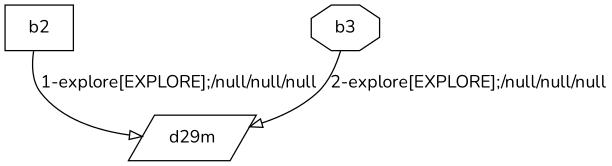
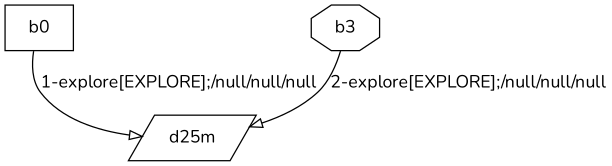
  digraph {
    fontname=Nunito
    node [fontname=Nunito]
    edge [arrowhead=onormal fontname=Nunito]
-   b0 [shape=box label=b2]
-   d29m [shape=parallelogram]
+   b0 [shape=box]
+   d29m [shape=parallelogram label=d25m]
    b3 [shape=octagon]
    b0 -> d29m [label="1-explore[EXPLORE];/null/null/null"]
    b3 -> d29m [label="2-explore[EXPLORE];/null/null/null"]
  }
